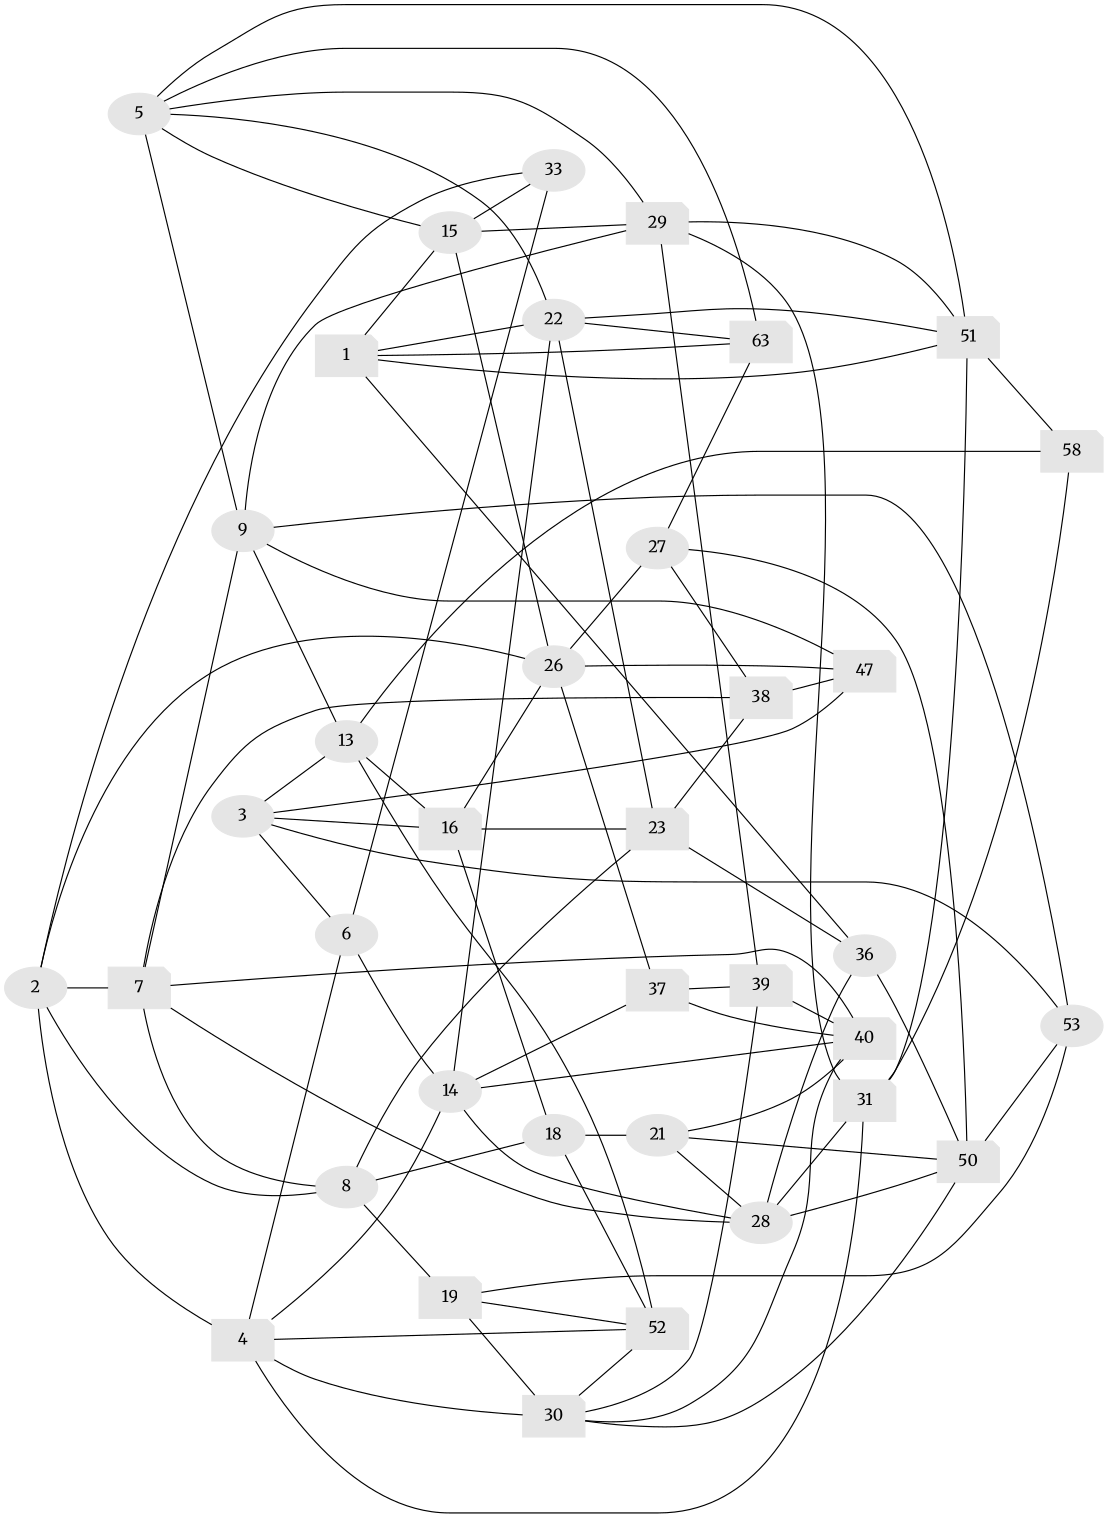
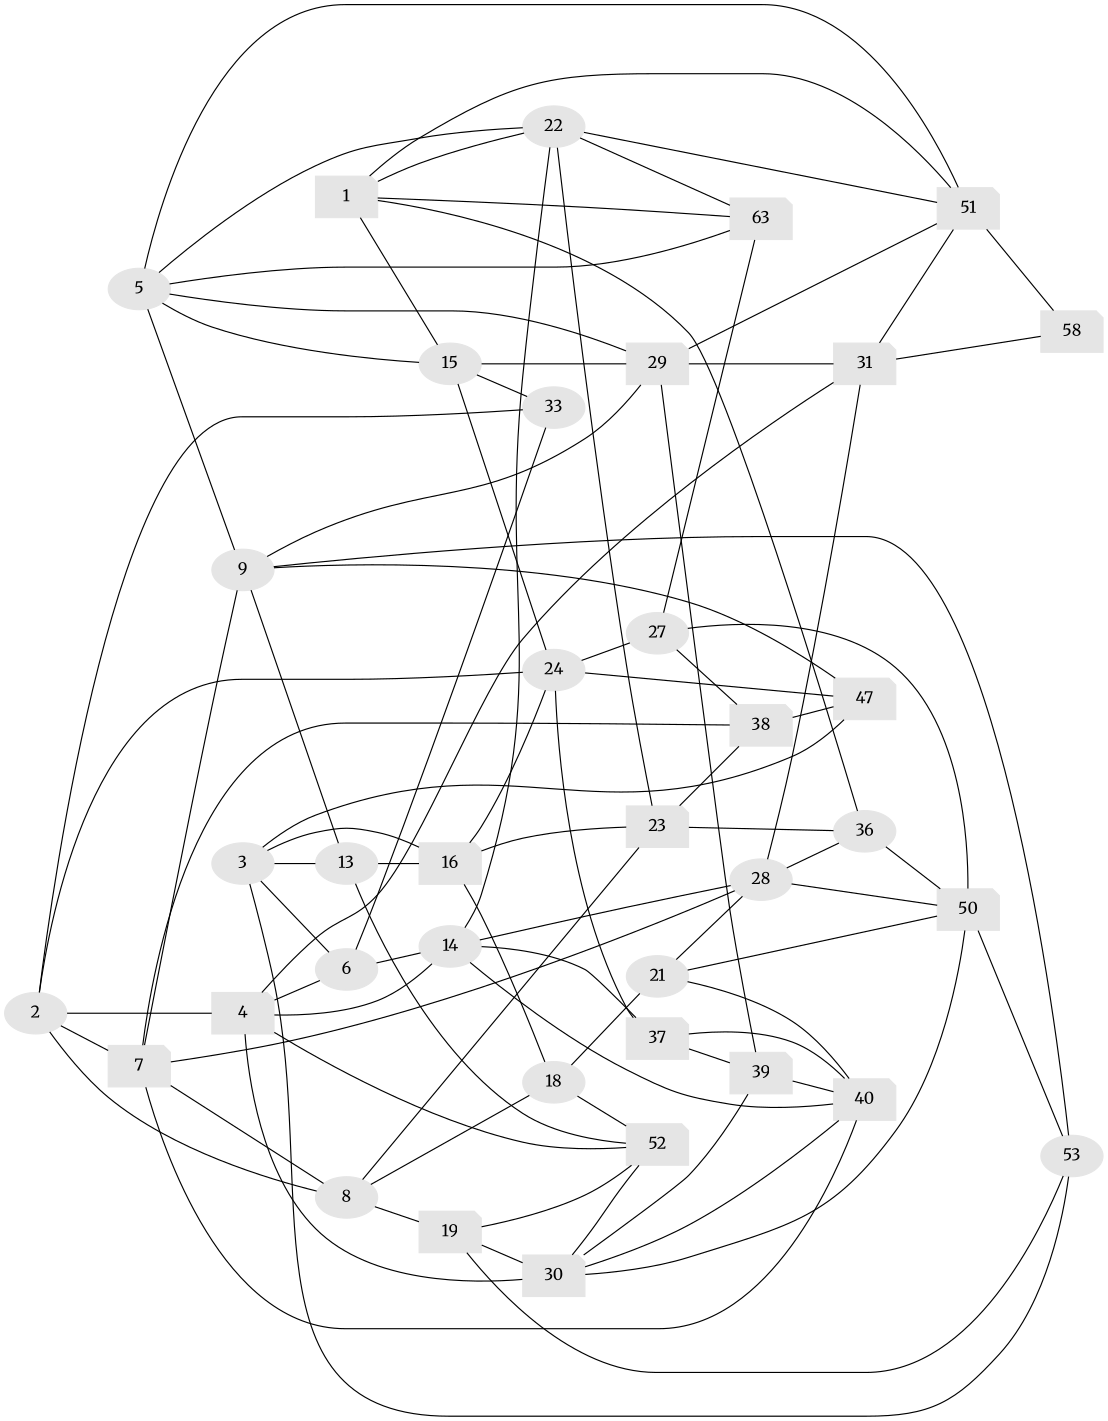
  graph {
    fontname=Merriweather
    rankdir=LR
    node [color=gray90 fontname=Merriweather shape=note style=filled]
    edge [fontname=Merriweather]
    1 [super="+12"]
    15 [shape=ellipse super="+25"]
    22 [shape=ellipse super="+64"]
    36 [shape=ellipse]
    51 [super="+55"]
    63
-   26 [shape=ellipse super="+35"]
+   26 [shape=ellipse super="+35" label=24]
    33 [shape=ellipse]
    29 [super="+32"]
    23 [super="+24"]
    50 [super="+59"]
    58
    2 [shape=ellipse super="+11"]
    4 [super="+34"]
    7 [super="+10"]
    8 [shape=ellipse super="+47"]
    31 [super="+43"]
    6 [shape=ellipse]
    14 [shape=ellipse super="+20"]
    30 [super="+48"]
    52 [super="+60"]
    9 [shape=ellipse super="+42"]
    28 [shape=ellipse super="+49"]
    38
    40 [super="+57"]
    18 [shape=ellipse super="+41"]
    19
    n28 [label=47]
    37
    27 [shape=ellipse]
    3 [shape=ellipse super="+54"]
    13 [shape=ellipse super="+45"]
    16 [super="+46"]
    53 [shape=ellipse]
    39 [super="+61"]
    5 [shape=ellipse super="+17"]
    21 [shape=ellipse super="+56"]
    1 -- 15 [weight=2]
    1 -- 22
    1 -- 36
    1 -- 51
    1 -- 63
    15 -- 26
    15 -- 33
    15 -- 29
    22 -- 51
    22 -- 63
    22 -- 23
    36 -- 50
    51 -- 58
    26 -- n28
    26 -- 37
    26 -- 27
    29 -- 51
    29 -- 31
    29 -- 39
    23 -- 36
    23 -- 38
    50 -- 53
    2 -- 26
    2 -- 33
    2 -- 4
    2 -- 7
    2 -- 8
    4 -- 31
    4 -- 6
    4 -- 14
    4 -- 30
    4 -- 52
    7 -- 8
    7 -- 9
    7 -- 28
    7 -- 38
    7 -- 40
    8 -- 23
    8 -- 18
    8 -- 19
    31 -- 51
    31 -- 58
    6 -- 33
    6 -- 14
    14 -- 22
    14 -- 28
    14 -- 40
    14 -- 37
    30 -- 50
    30 -- 52
    30 -- 40
    30 -- 39
    9 -- 29
    9 -- n28
    9 -- 13
    9 -- 53
    28 -- 36
    28 -- 50
    28 -- 31
    38 -- n28
    18 -- 52
    18 -- 21 [weight=3]
    19 -- 30
    19 -- 52
    19 -- 53
    37 -- 40
    37 -- 39
    27 -- 63
    27 -- 50
    27 -- 38
    3 -- 6
    3 -- n28
    3 -- 13 [weight=2]
    3 -- 16
    3 -- 53
-   13 -- 58
    13 -- 52
    13 -- 16
    16 -- 26
    16 -- 23 [weight=2]
    16 -- 18
    39 -- 40
    5 -- 15
    5 -- 22
    5 -- 51
    5 -- 63
    5 -- 29
    5 -- 9
    21 -- 50
    21 -- 28
    21 -- 40
  }
